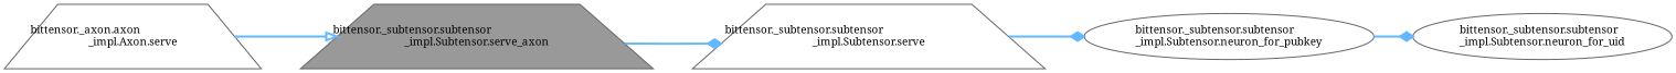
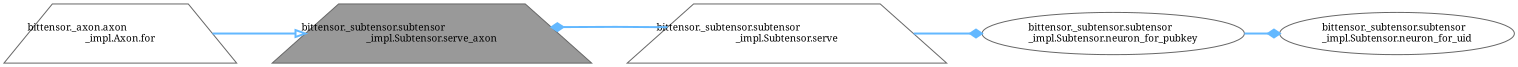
  digraph {
    fontname="Noto Serif"
    rankdir=LR
    node [color=grey40 fillcolor=white fontname="Noto Serif" fontsize=10 shape=trapezium style=filled]
    edge [arrowhead=diamond color=steelblue1 fontname="Noto Serif" fontsize=10 labelfontname=Helvetica labelfontsize=10 style=bold]
    n1 [color=gray40 fillcolor=grey60 fontcolor=black height=0.2 label="bittensor._subtensor.subtensor\l_impl.Subtensor.serve_axon" width=0.4]
    n2 [height=0.2 label="bittensor._subtensor.subtensor\l_impl.Subtensor.serve" width=0.4]
    n3 [height=0.2 label="bittensor._subtensor.subtensor\l_impl.Subtensor.neuron_for_pubkey" shape=ellipse width=0.4]
-   n4 [height=0.2 label="bittensor._axon.axon\l_impl.Axon.serve" width=0.4]
+   n4 [height=0.2 label="bittensor._axon.axon\l_impl.Axon.for" width=0.4]
    n5 [height=0.2 label="bittensor._subtensor.subtensor\l_impl.Subtensor.neuron_for_uid" shape=ellipse width=0.4]
-   n1 -> n2
+   n2 -> n1
    n2 -> n3
    n3 -> n5
    n4 -> n1 [arrowhead=onormal]
  }
